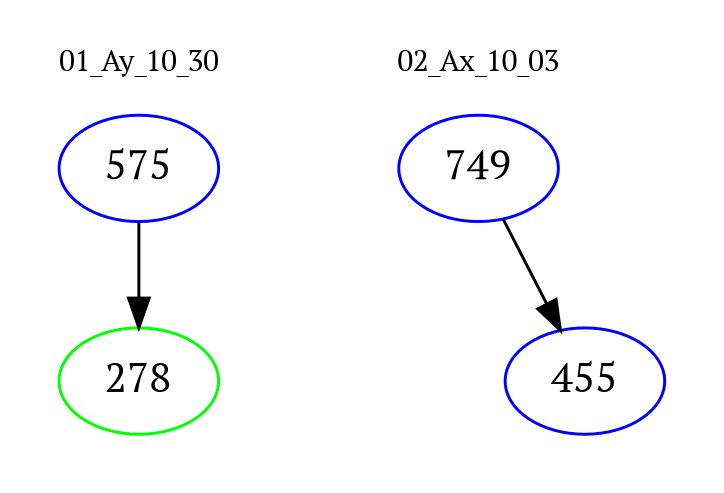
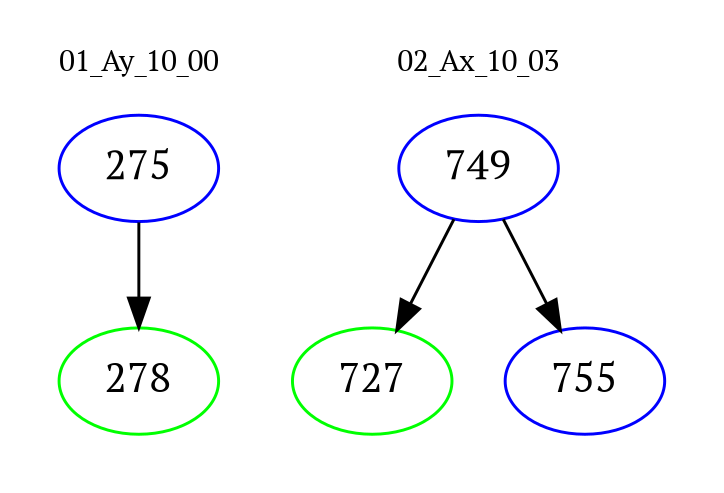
  digraph {
    fontname="PT Serif"
    node [color=blue fontname="PT Serif"]
    edge [color=black fontname="PT Serif"]
-   n1 [label=575]
+   n1 [label=275]
    n2 [color=green label=278]
    n3 [label=749]
-   n5 [label=455]
+   n4 [color=green label=727]
+   n5 [label=755]
    subgraph cluster_1 {
      color=white
      fontsize=10
-     label="01_Ay_10_30"
+     label="01_Ay_10_00"
      n1
      n2
    }
    subgraph cluster_2 {
      color=white
      fontsize=10
      label="02_Ax_10_03"
      n3
+     n4
      n5
    }
    n1 -> n2
+   n3 -> n4
    n3 -> n5
  }
